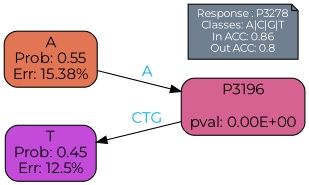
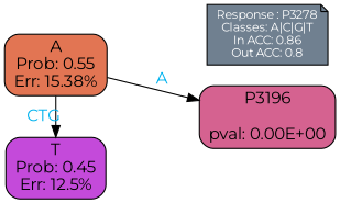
  digraph {
    fontname=Montserrat
    rankdir=LR
    ranksep=equally
    splines=polylines
    node [color=black fontname=Montserrat shape=box style="filled, rounded"]
    edge [fontcolor=deepskyblue2 fontname=Montserrat]
    n1 [fillcolor="#e27553" label="A\nProb: 0.55\nErr: 15.38%"]
    n2 [fillcolor="#c44ada" label="T\nProb: 0.45\nErr: 12.5%"]
    n3 [align=left fillcolor=slategray fontcolor=white fontsize=10 label="Response : P3278\nClasses: A|C|G|T\nIn ACC: 0.86\nOut ACC: 0.8\n" shape=note style=filled]
    n4 [fillcolor="#d56290" label="P3196\n\npval: 0.00E+00"]
    subgraph sub_1 {
      rank=same
      n1
      n2
    }
    subgraph sub_2 {
      rank=same
      n3
      n4
    }
    n1 -> n4 [label=A]
-   n4 -> n2 [label=CTG]
+   n1 -> n2 [label=CTG]
  }
